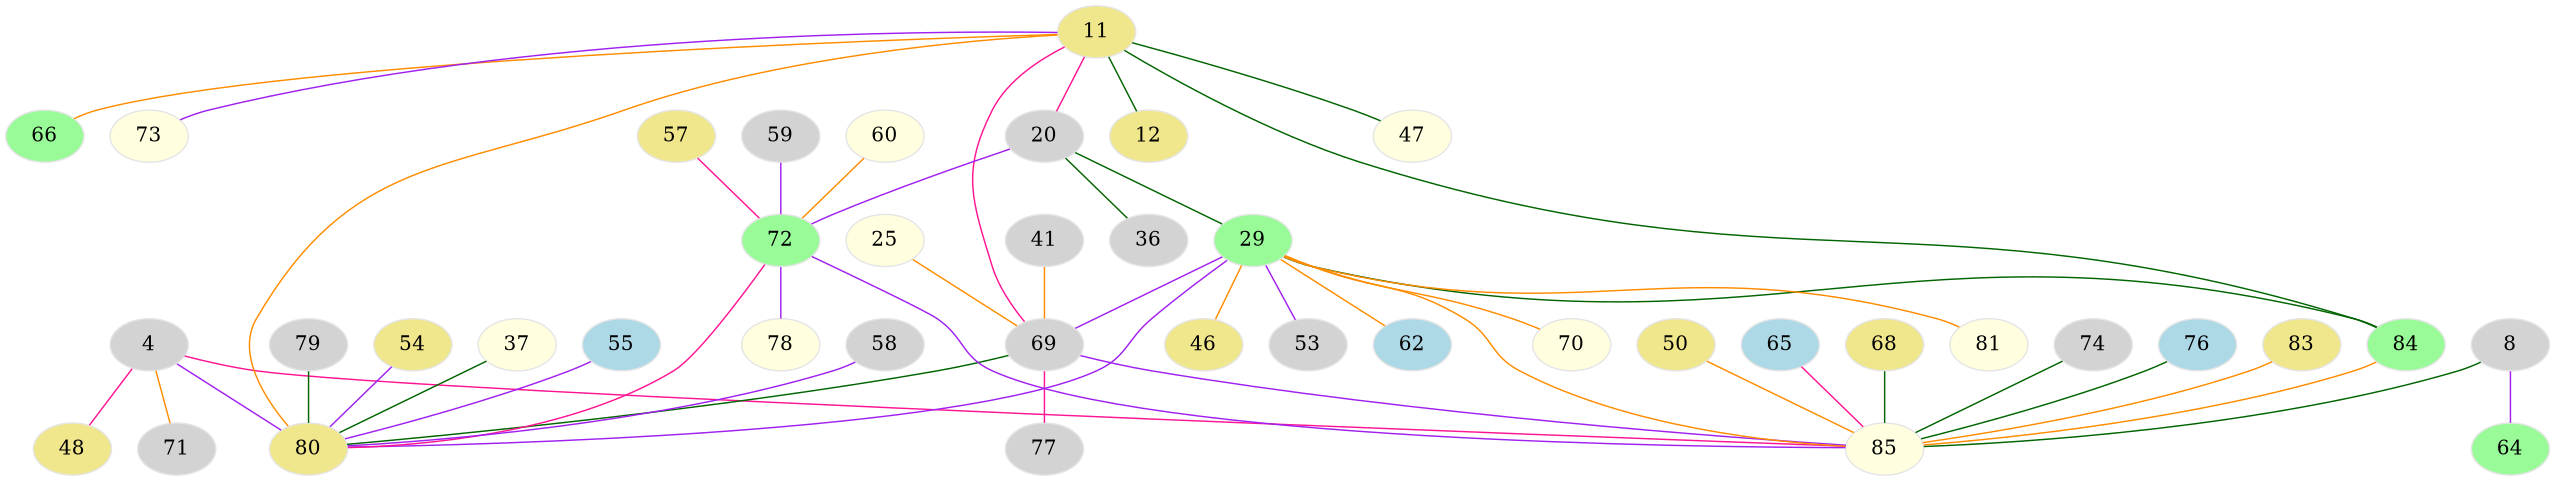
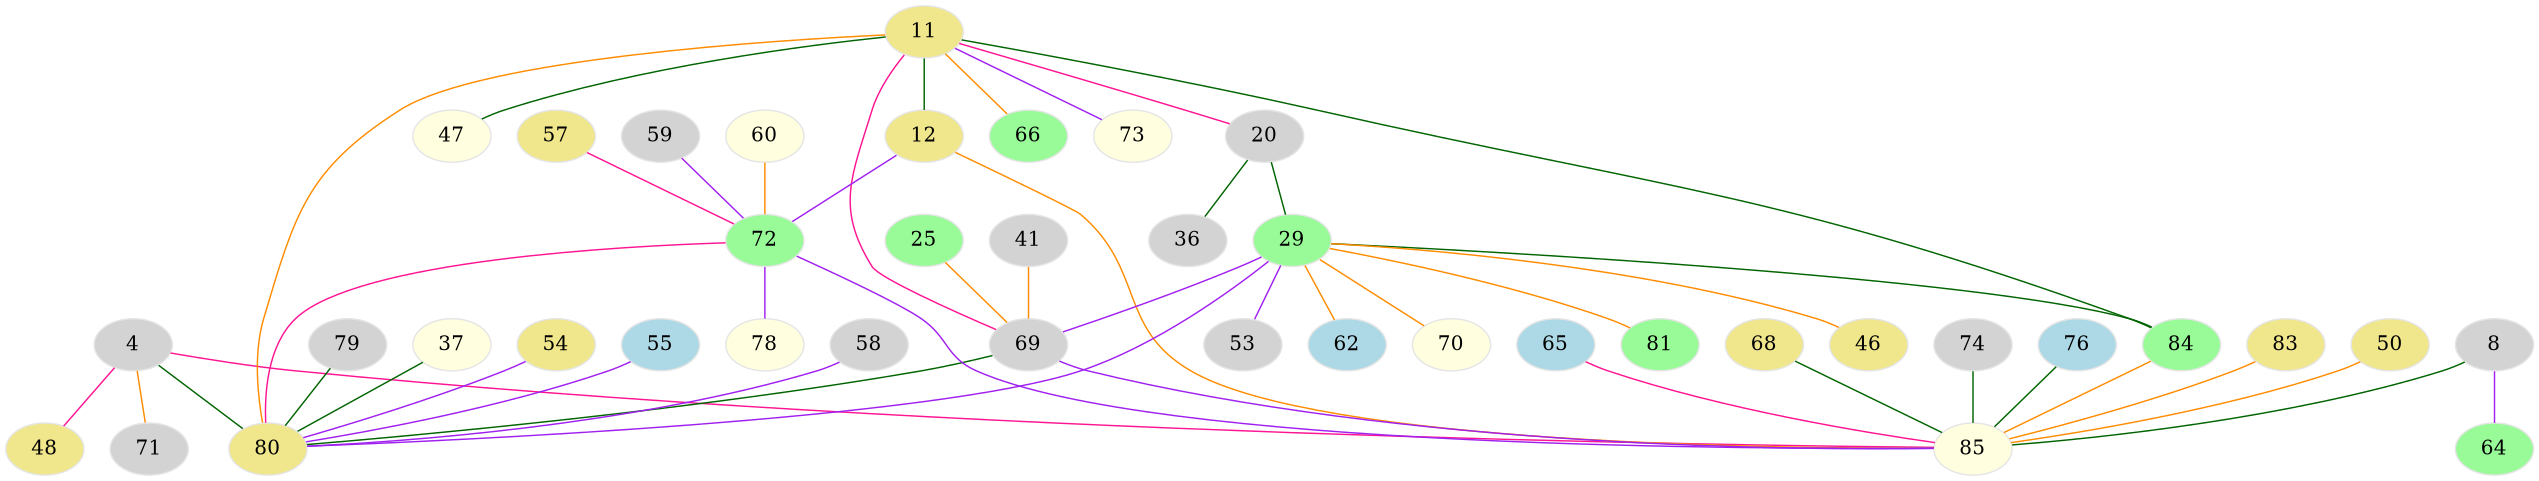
  graph {
    node [color=gray90 fillcolor=lightgrey style=filled]
    edge [color=darkorange]
    4 [super="+1"]
    48 [fillcolor=khaki super="+22"]
    71
    80 [fillcolor=khaki super="+43+3+63"]
    85 [fillcolor=lightyellow super="+82+35+30"]
    8 [super="+7"]
    64 [fillcolor=palegreen]
    11 [fillcolor=khaki super="+9"]
    12 [fillcolor=khaki super="+10"]
    20 [super="+17"]
    47 [fillcolor=lightyellow]
    66 [fillcolor=palegreen]
    69 [super="+14"]
    73 [fillcolor=lightyellow]
    84 [fillcolor=palegreen super="+45"]
    29 [fillcolor=palegreen super="+16+21+23+26+27+28"]
    36
    72 [fillcolor=palegreen super="+31+33+44"]
-   77
    46 [fillcolor=khaki]
    53
    62 [fillcolor=lightblue]
    70 [fillcolor=lightyellow]
-   81 [fillcolor=lightyellow]
+   81 [fillcolor=palegreen]
    78 [fillcolor=lightyellow]
-   25 [fillcolor=lightyellow]
+   25 [fillcolor=palegreen]
    37 [fillcolor=lightyellow]
    41
    50 [fillcolor=khaki]
    54 [fillcolor=khaki]
    55 [fillcolor=lightblue]
    57 [fillcolor=khaki]
    58 [super="+56"]
    59
    60 [fillcolor=lightyellow]
    65 [fillcolor=lightblue]
    68 [fillcolor=khaki]
    74 [super="+40"]
    76 [fillcolor=lightblue super="+51"]
    79
    83 [fillcolor=khaki super="+38+39"]
    4 -- 48 [color=deeppink]
    4 -- 71
-   4 -- 80 [color=purple weight=4]
+   4 -- 80 [color=darkgreen weight=4]
    4 -- 85 [color=deeppink weight=2]
    8 -- 85 [color=darkgreen weight=4]
    8 -- 64 [color=purple]
    11 -- 80 [weight=3]
    11 -- 12 [color=darkgreen weight=4]
    11 -- 20 [color=deeppink]
    11 -- 47 [color=darkgreen]
    11 -- 66
    11 -- 69 [color=deeppink]
    11 -- 73 [color=purple]
    11 -- 84 [color=darkgreen weight=2]
-   29 -- 85 [weight=2]
+   12 -- 85 [weight=2]
    20 -- 29 [color=darkgreen weight=2]
    20 -- 36 [color=darkgreen]
-   20 -- 72 [color=purple weight=4]
+   12 -- 72 [color=purple weight=4]
    69 -- 80 [color=darkgreen]
    69 -- 85 [color=purple]
-   69 -- 77 [color=deeppink]
    84 -- 85
    29 -- 80 [color=purple]
    29 -- 69 [color=purple weight=4]
    29 -- 84 [color=darkgreen]
    29 -- 46
    29 -- 53 [color=purple]
    29 -- 62
    29 -- 70
    29 -- 81
    72 -- 80 [color=deeppink]
    72 -- 85 [color=purple]
    72 -- 78 [color=purple]
    25 -- 69
    37 -- 80 [color=darkgreen]
    41 -- 69
    50 -- 85
    54 -- 80 [color=purple]
    55 -- 80 [color=purple]
    57 -- 72 [color=deeppink]
    58 -- 80 [color=purple]
    59 -- 72 [color=purple]
    60 -- 72
    65 -- 85 [color=deeppink]
    68 -- 85 [color=darkgreen]
    74 -- 85 [color=darkgreen]
    76 -- 85 [color=darkgreen]
    79 -- 80 [color=darkgreen]
    83 -- 85
  }
